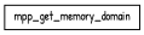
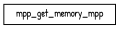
  digraph {
    rankdir=TB
    fontname="Patrick Hand"
-   n1 [color=black fillcolor=white fontname="Patrick Hand" fontsize=10 height=0.2 label=mpp_get_memory_domain shape=record style=filled width=0.4]
+   n1 [color=black fillcolor=white fontname="Patrick Hand" fontsize=10 height=0.2 label=mpp_get_memory_mpp shape=record style=filled width=0.4]
  }
